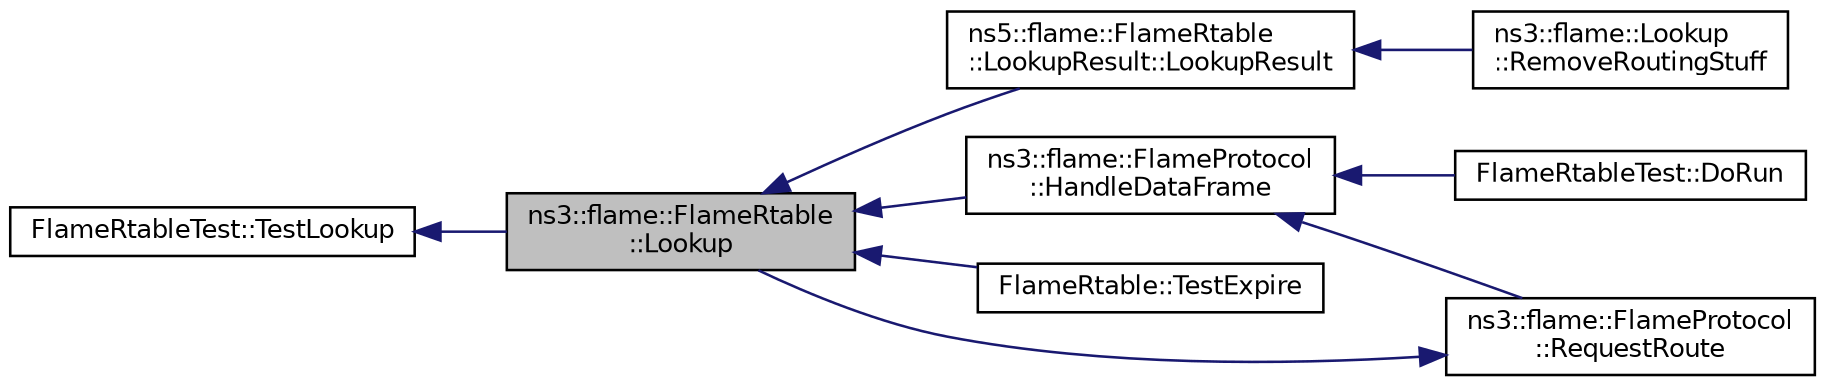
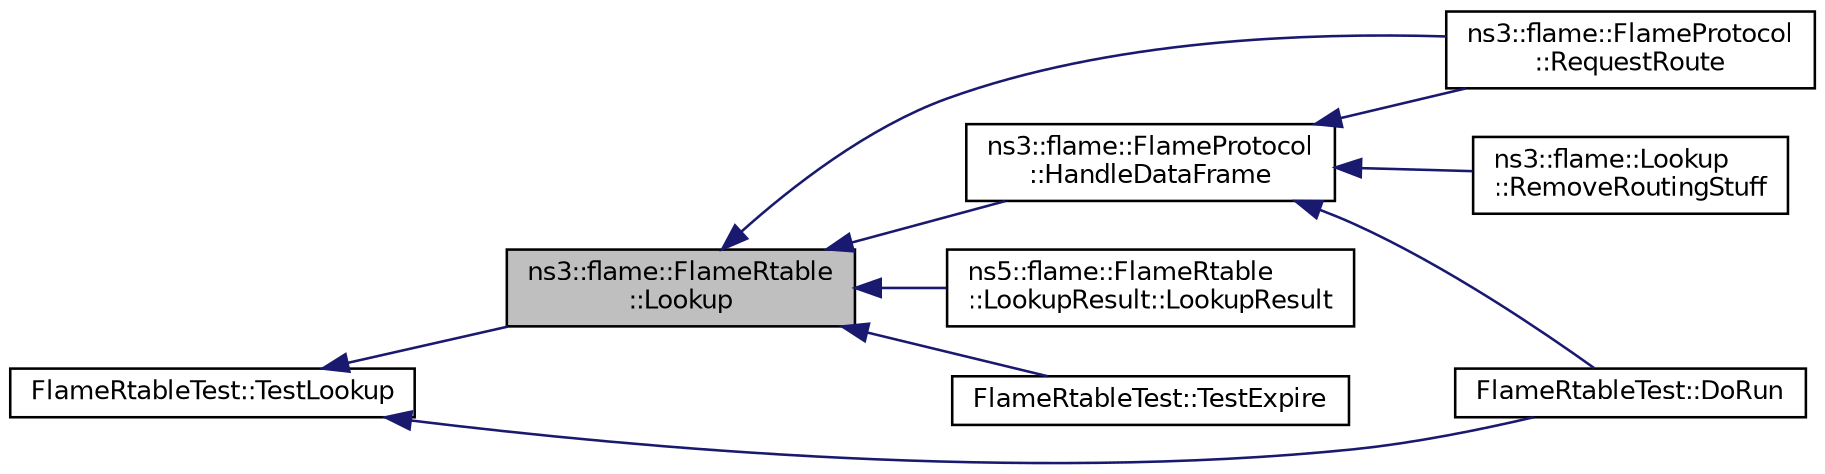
  digraph {
    rankdir=LR
    node [color=black fillcolor=white fontname=Helvetica fontsize=10 shape=record style=filled]
    edge [color=midnightblue dir=back fontname=Helvetica fontsize=10 labelfontname=Helvetica labelfontsize=10 style=solid]
    n1 [fillcolor=grey75 fontcolor=black height=0.2 label="ns3::flame::FlameRtable\l::Lookup" width=0.4]
    n2 [height=0.2 label="ns3::flame::FlameProtocol\l::RequestRoute" width=0.4]
    n3 [height=0.2 label="ns3::flame::FlameProtocol\l::HandleDataFrame" width=0.4]
    n4 [height=0.2 label="ns5::flame::FlameRtable\l::LookupResult::LookupResult" width=0.4]
-   n5 [height=0.2 label="FlameRtable::TestExpire" width=0.4]
+   n5 [height=0.2 label="FlameRtableTest::TestExpire" width=0.4]
    n6 [height=0.2 label="ns3::flame::Lookup\l::RemoveRoutingStuff" width=0.4]
    n7 [height=0.2 label="FlameRtableTest::DoRun" width=0.4]
    n8 [height=0.2 label="FlameRtableTest::TestLookup" width=0.4]
-   n2 -> n1
+   n1 -> n2
    n1 -> n3
    n1 -> n4
    n1 -> n5
    n3 -> n2
-   n4 -> n6
+   n3 -> n6
    n3 -> n7
    n8 -> n1
+   n8 -> n7
  }
